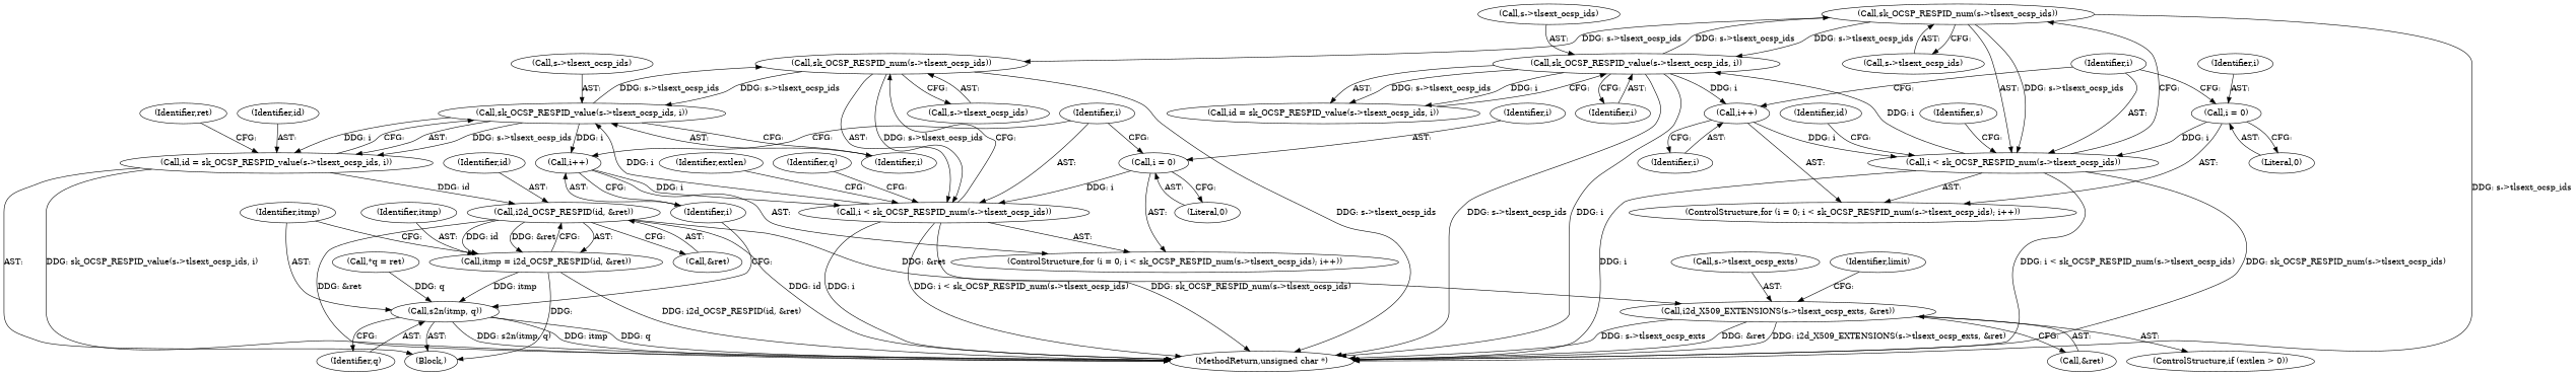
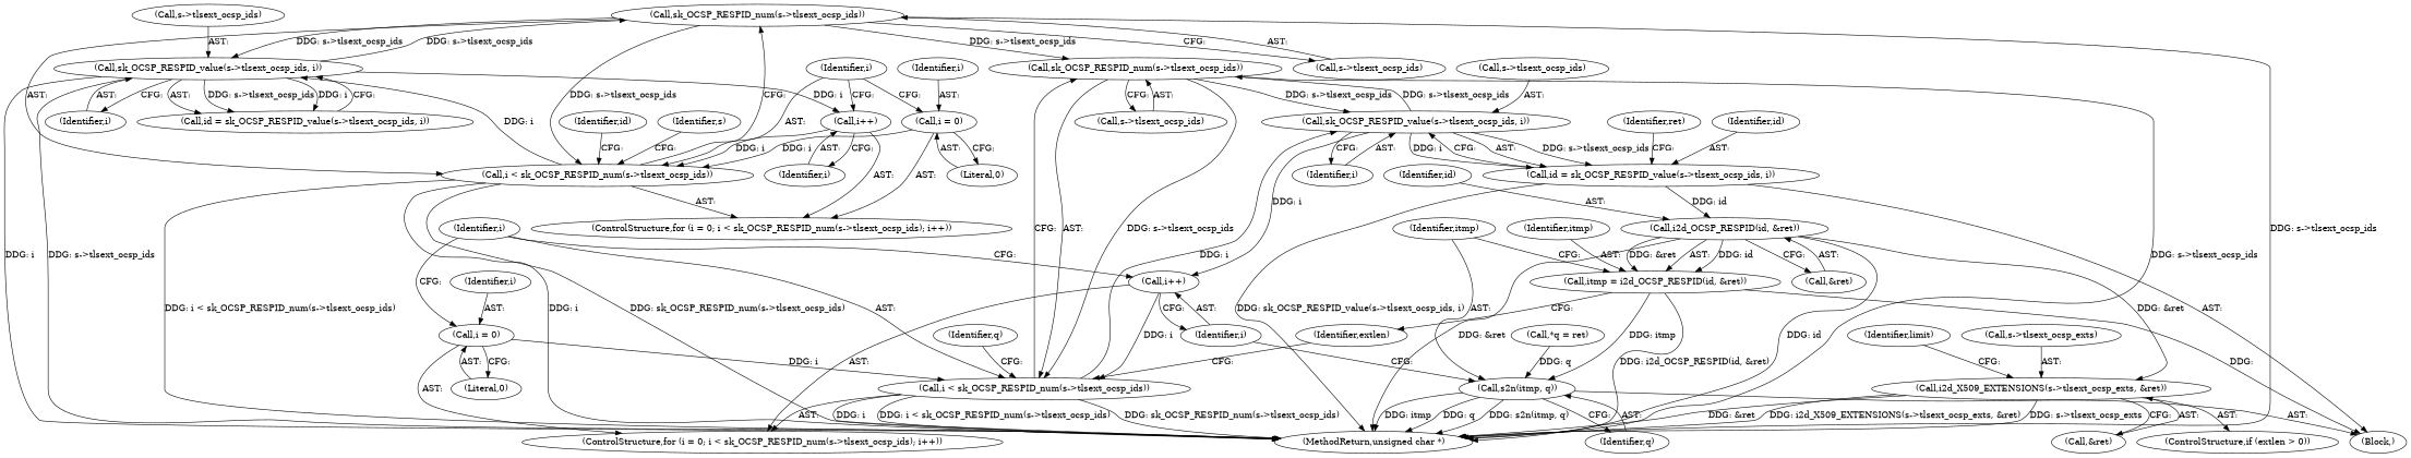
  digraph {
    n1 [label="(Call,sk_OCSP_RESPID_num(s->tlsext_ocsp_ids))"]
    n2 [label="(Call,sk_OCSP_RESPID_value(s->tlsext_ocsp_ids, i))"]
    n3 [label="(Call,i < sk_OCSP_RESPID_num(s->tlsext_ocsp_ids))"]
    n4 [label="(Call,s->tlsext_ocsp_ids)"]
    n5 [label="(MethodReturn,unsigned char *)"]
    n6 [label="(Call,i++)"]
    n7 [label="(Call,id = sk_OCSP_RESPID_value(s->tlsext_ocsp_ids, i))"]
    n8 [label="(Identifier,i)"]
    n9 [label="(ControlStructure,for (i = 0; i < sk_OCSP_RESPID_num(s->tlsext_ocsp_ids); i++))"]
    n10 [label="(Identifier,i)"]
    n11 [label="(Call,i2d_OCSP_RESPID(id, &ret))"]
    n12 [label="(Block,)"]
    n13 [label="(Call,sk_OCSP_RESPID_num(s->tlsext_ocsp_ids))"]
    n14 [label="(Call,sk_OCSP_RESPID_value(s->tlsext_ocsp_ids, i))"]
    n15 [label="(Call,i < sk_OCSP_RESPID_num(s->tlsext_ocsp_ids))"]
    n16 [label="(Call,s->tlsext_ocsp_ids)"]
    n17 [label="(Call,i++)"]
    n18 [label="(Identifier,i)"]
    n19 [label="(Call,id = sk_OCSP_RESPID_value(s->tlsext_ocsp_ids, i))"]
    n20 [label="(ControlStructure,for (i = 0; i < sk_OCSP_RESPID_num(s->tlsext_ocsp_ids); i++))"]
    n21 [label="(Identifier,i)"]
    n22 [label="(Call,i = 0)"]
    n23 [label="(Literal,0)"]
    n24 [label="(Call,i = 0)"]
    n25 [label="(Literal,0)"]
    n26 [label="(Call,s2n(itmp, q))"]
    n27 [label="(Call,itmp = i2d_OCSP_RESPID(id, &ret))"]
    n28 [label="(Call,i2d_X509_EXTENSIONS(s->tlsext_ocsp_exts, &ret))"]
    n29 [label="(Call,&ret)"]
    n30 [label="(ControlStructure,if (extlen > 0))"]
    n31 [label="(Call,&ret)"]
    n32 [label="(Identifier,q)"]
    n33 [label="(Call,*q = ret)"]
    n34 [label="(Identifier,i)"]
    n35 [label="(Identifier,extlen)"]
    n36 [label="(Identifier,id)"]
    n37 [label="(Identifier,limit)"]
    n38 [label="(Call,s->tlsext_ocsp_exts)"]
    n39 [label="(Identifier,id)"]
    n40 [label="(Identifier,i)"]
    n41 [label="(Identifier,s)"]
    n42 [label="(Identifier,ret)"]
    n43 [label="(Identifier,q)"]
    n44 [label="(Identifier,id)"]
    n45 [label="(Call,s->tlsext_ocsp_ids)"]
    n46 [label="(Identifier,i)"]
    n47 [label="(Call,s->tlsext_ocsp_ids)"]
    n48 [label="(Identifier,i)"]
    n49 [label="(Identifier,itmp)"]
    n50 [label="(Identifier,itmp)"]
    n1 -> n2 [label="DDG: s->tlsext_ocsp_ids"]
    n1 -> n3 [label="AST: "]
    n1 -> n3 [label="DDG: s->tlsext_ocsp_ids"]
    n1 -> n4 [label="CFG: "]
    n1 -> n5 [label="DDG: s->tlsext_ocsp_ids"]
    n2 -> n1 [label="DDG: s->tlsext_ocsp_ids"]
    n2 -> n6 [label="DDG: i"]
    n2 -> n7 [label="AST: "]
    n2 -> n7 [label="DDG: s->tlsext_ocsp_ids"]
    n2 -> n7 [label="DDG: i"]
    n2 -> n8 [label="CFG: "]
    n3 -> n1 [label="CFG: "]
    n3 -> n2 [label="DDG: i"]
    n3 -> n5 [label="DDG: i"]
    n3 -> n5 [label="DDG: i < sk_OCSP_RESPID_num(s->tlsext_ocsp_ids)"]
    n3 -> n5 [label="DDG: sk_OCSP_RESPID_num(s->tlsext_ocsp_ids)"]
    n3 -> n9 [label="AST: "]
    n4 -> n1 [label="AST: "]
    n6 -> n3 [label="DDG: i"]
    n6 -> n9 [label="AST: "]
    n6 -> n10 [label="CFG: "]
    n7 -> n2 [label="CFG: "]
    n7 -> n5 [label="DDG: sk_OCSP_RESPID_value(s->tlsext_ocsp_ids, i)"]
    n7 -> n11 [label="DDG: id"]
    n7 -> n12 [label="AST: "]
    n8 -> n2 [label="AST: "]
    n10 -> n6 [label="AST: "]
    n10 -> n26 [label="CFG: "]
    n11 -> n5 [label="DDG: &ret"]
    n11 -> n5 [label="DDG: id"]
    n11 -> n27 [label="AST: "]
    n11 -> n27 [label="DDG: id"]
    n11 -> n27 [label="DDG: &ret"]
    n11 -> n28 [label="DDG: &ret"]
    n11 -> n29 [label="CFG: "]
    n13 -> n1 [label="DDG: s->tlsext_ocsp_ids"]
    n13 -> n5 [label="DDG: s->tlsext_ocsp_ids"]
    n13 -> n14 [label="DDG: s->tlsext_ocsp_ids"]
    n13 -> n15 [label="AST: "]
    n13 -> n15 [label="DDG: s->tlsext_ocsp_ids"]
    n13 -> n16 [label="CFG: "]
    n14 -> n5 [label="DDG: i"]
    n14 -> n5 [label="DDG: s->tlsext_ocsp_ids"]
    n14 -> n13 [label="DDG: s->tlsext_ocsp_ids"]
    n14 -> n17 [label="DDG: i"]
    n14 -> n18 [label="CFG: "]
    n14 -> n19 [label="AST: "]
    n14 -> n19 [label="DDG: s->tlsext_ocsp_ids"]
    n14 -> n19 [label="DDG: i"]
    n15 -> n5 [label="DDG: i"]
    n15 -> n5 [label="DDG: sk_OCSP_RESPID_num(s->tlsext_ocsp_ids)"]
    n15 -> n5 [label="DDG: i < sk_OCSP_RESPID_num(s->tlsext_ocsp_ids)"]
    n15 -> n13 [label="CFG: "]
    n15 -> n14 [label="DDG: i"]
    n15 -> n20 [label="AST: "]
    n16 -> n13 [label="AST: "]
    n17 -> n15 [label="DDG: i"]
    n17 -> n20 [label="AST: "]
    n17 -> n21 [label="CFG: "]
    n18 -> n14 [label="AST: "]
    n19 -> n14 [label="CFG: "]
    n21 -> n17 [label="AST: "]
    n22 -> n15 [label="DDG: i"]
    n22 -> n20 [label="AST: "]
    n22 -> n23 [label="CFG: "]
    n23 -> n22 [label="AST: "]
    n24 -> n3 [label="DDG: i"]
    n24 -> n9 [label="AST: "]
    n24 -> n25 [label="CFG: "]
    n25 -> n24 [label="AST: "]
    n26 -> n5 [label="DDG: s2n(itmp, q)"]
    n26 -> n5 [label="DDG: itmp"]
    n26 -> n5 [label="DDG: q"]
    n26 -> n12 [label="AST: "]
    n26 -> n32 [label="CFG: "]
    n27 -> n5 [label="DDG: i2d_OCSP_RESPID(id, &ret)"]
-   n27 -> n11 [label="CFG: "]
+   n27 -> n35 [label="CFG: "]
    n27 -> n12 [label="DDG: "]
    n27 -> n26 [label="DDG: itmp"]
    n28 -> n5 [label="DDG: &ret"]
    n28 -> n5 [label="DDG: i2d_X509_EXTENSIONS(s->tlsext_ocsp_exts, &ret)"]
    n28 -> n5 [label="DDG: s->tlsext_ocsp_exts"]
    n28 -> n30 [label="AST: "]
    n28 -> n31 [label="CFG: "]
    n29 -> n11 [label="AST: "]
    n31 -> n28 [label="AST: "]
    n32 -> n26 [label="AST: "]
    n33 -> n26 [label="DDG: q"]
    n34 -> n15 [label="AST: "]
    n34 -> n17 [label="CFG: "]
    n34 -> n22 [label="CFG: "]
    n35 -> n3 [label="CFG: "]
    n36 -> n15 [label="CFG: "]
    n37 -> n28 [label="CFG: "]
    n38 -> n28 [label="AST: "]
    n39 -> n11 [label="AST: "]
    n40 -> n24 [label="AST: "]
    n41 -> n15 [label="CFG: "]
    n42 -> n7 [label="CFG: "]
    n43 -> n3 [label="CFG: "]
    n44 -> n7 [label="AST: "]
    n45 -> n2 [label="AST: "]
    n46 -> n22 [label="AST: "]
    n47 -> n14 [label="AST: "]
    n48 -> n3 [label="AST: "]
    n48 -> n6 [label="CFG: "]
    n48 -> n24 [label="CFG: "]
    n49 -> n27 [label="AST: "]
    n50 -> n26 [label="AST: "]
    n50 -> n27 [label="CFG: "]
  }
